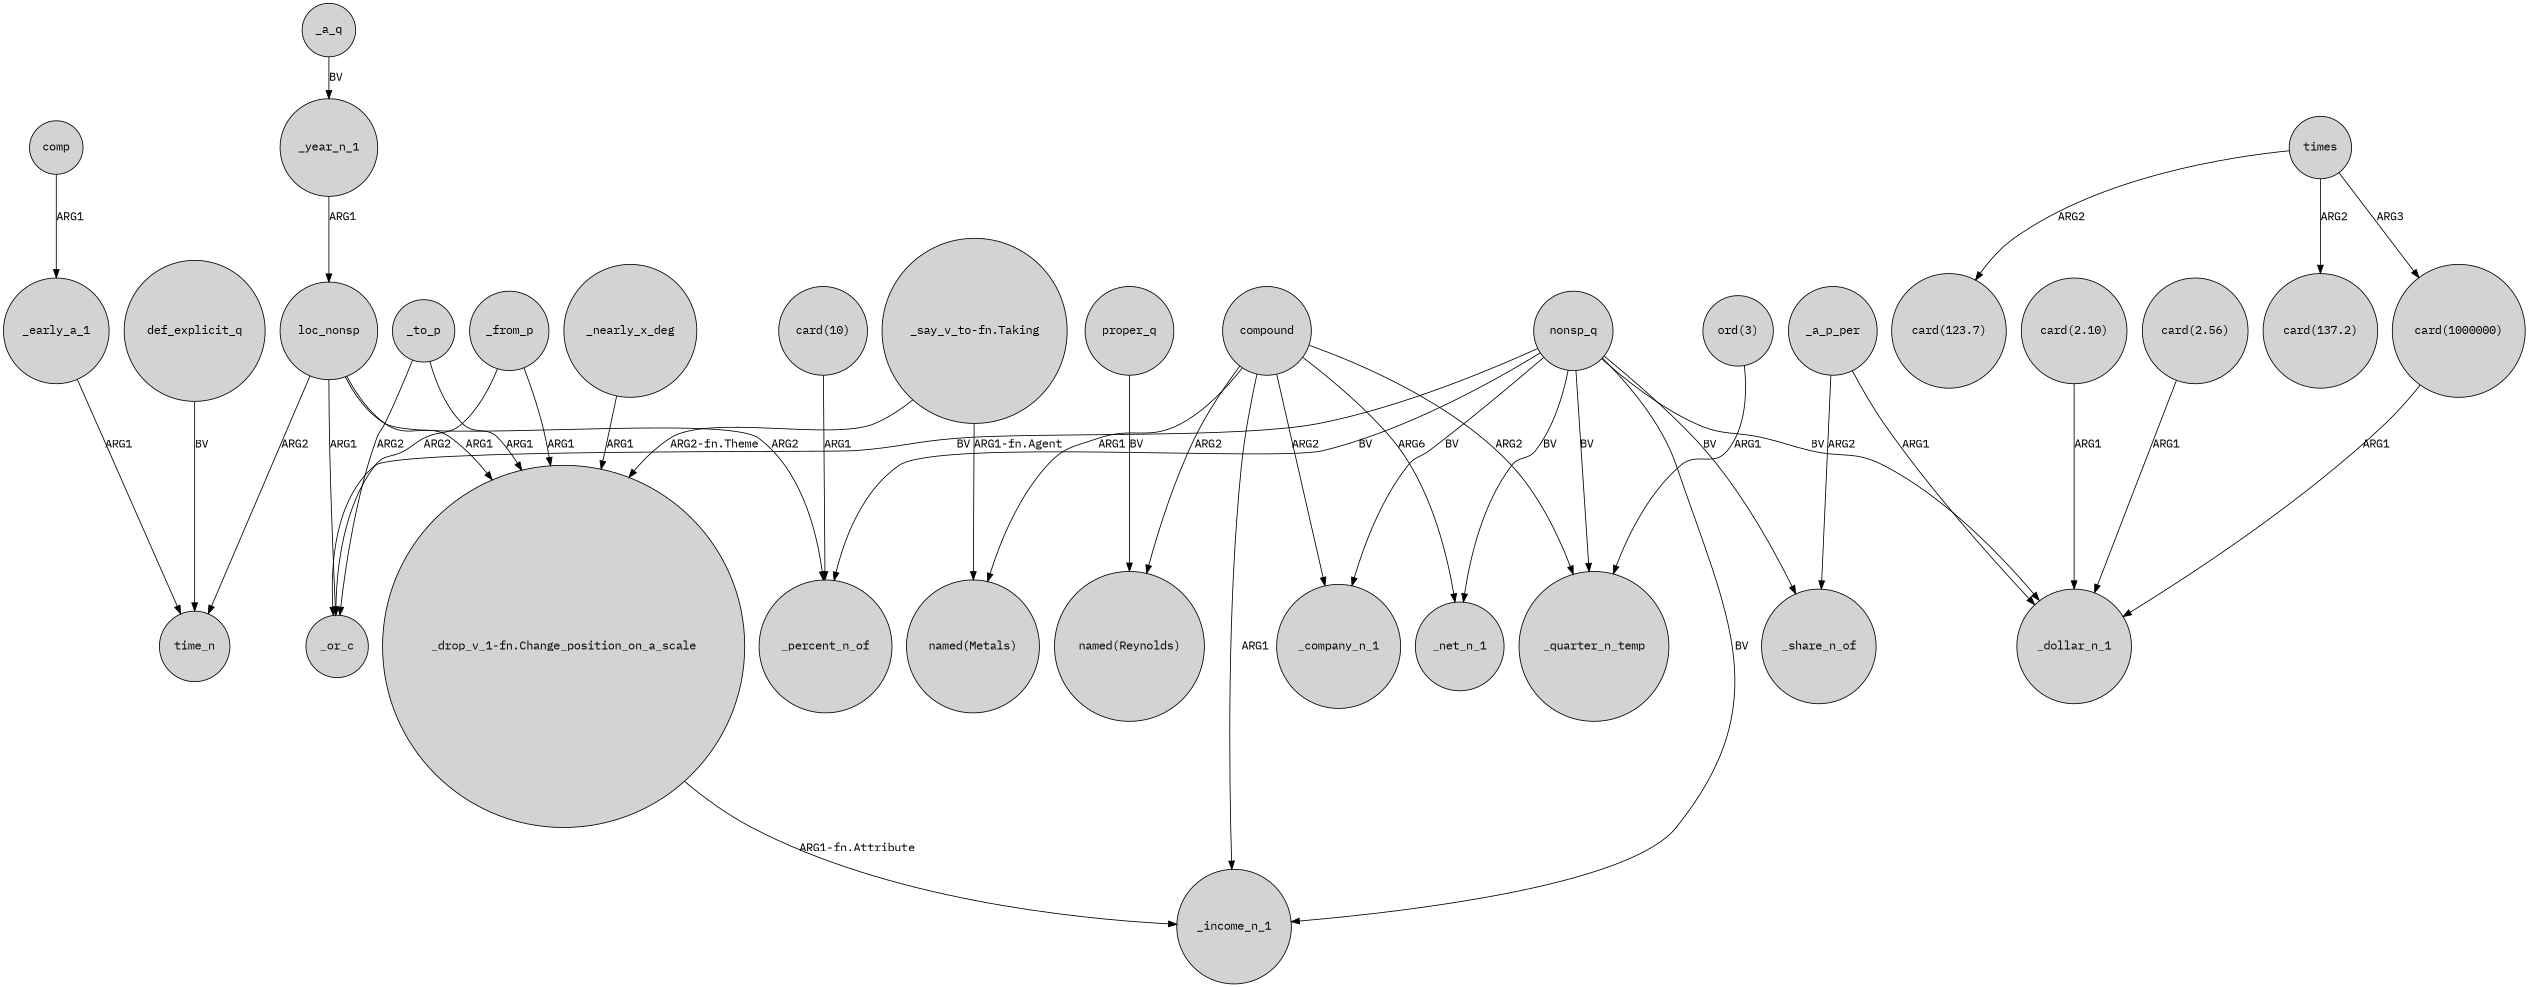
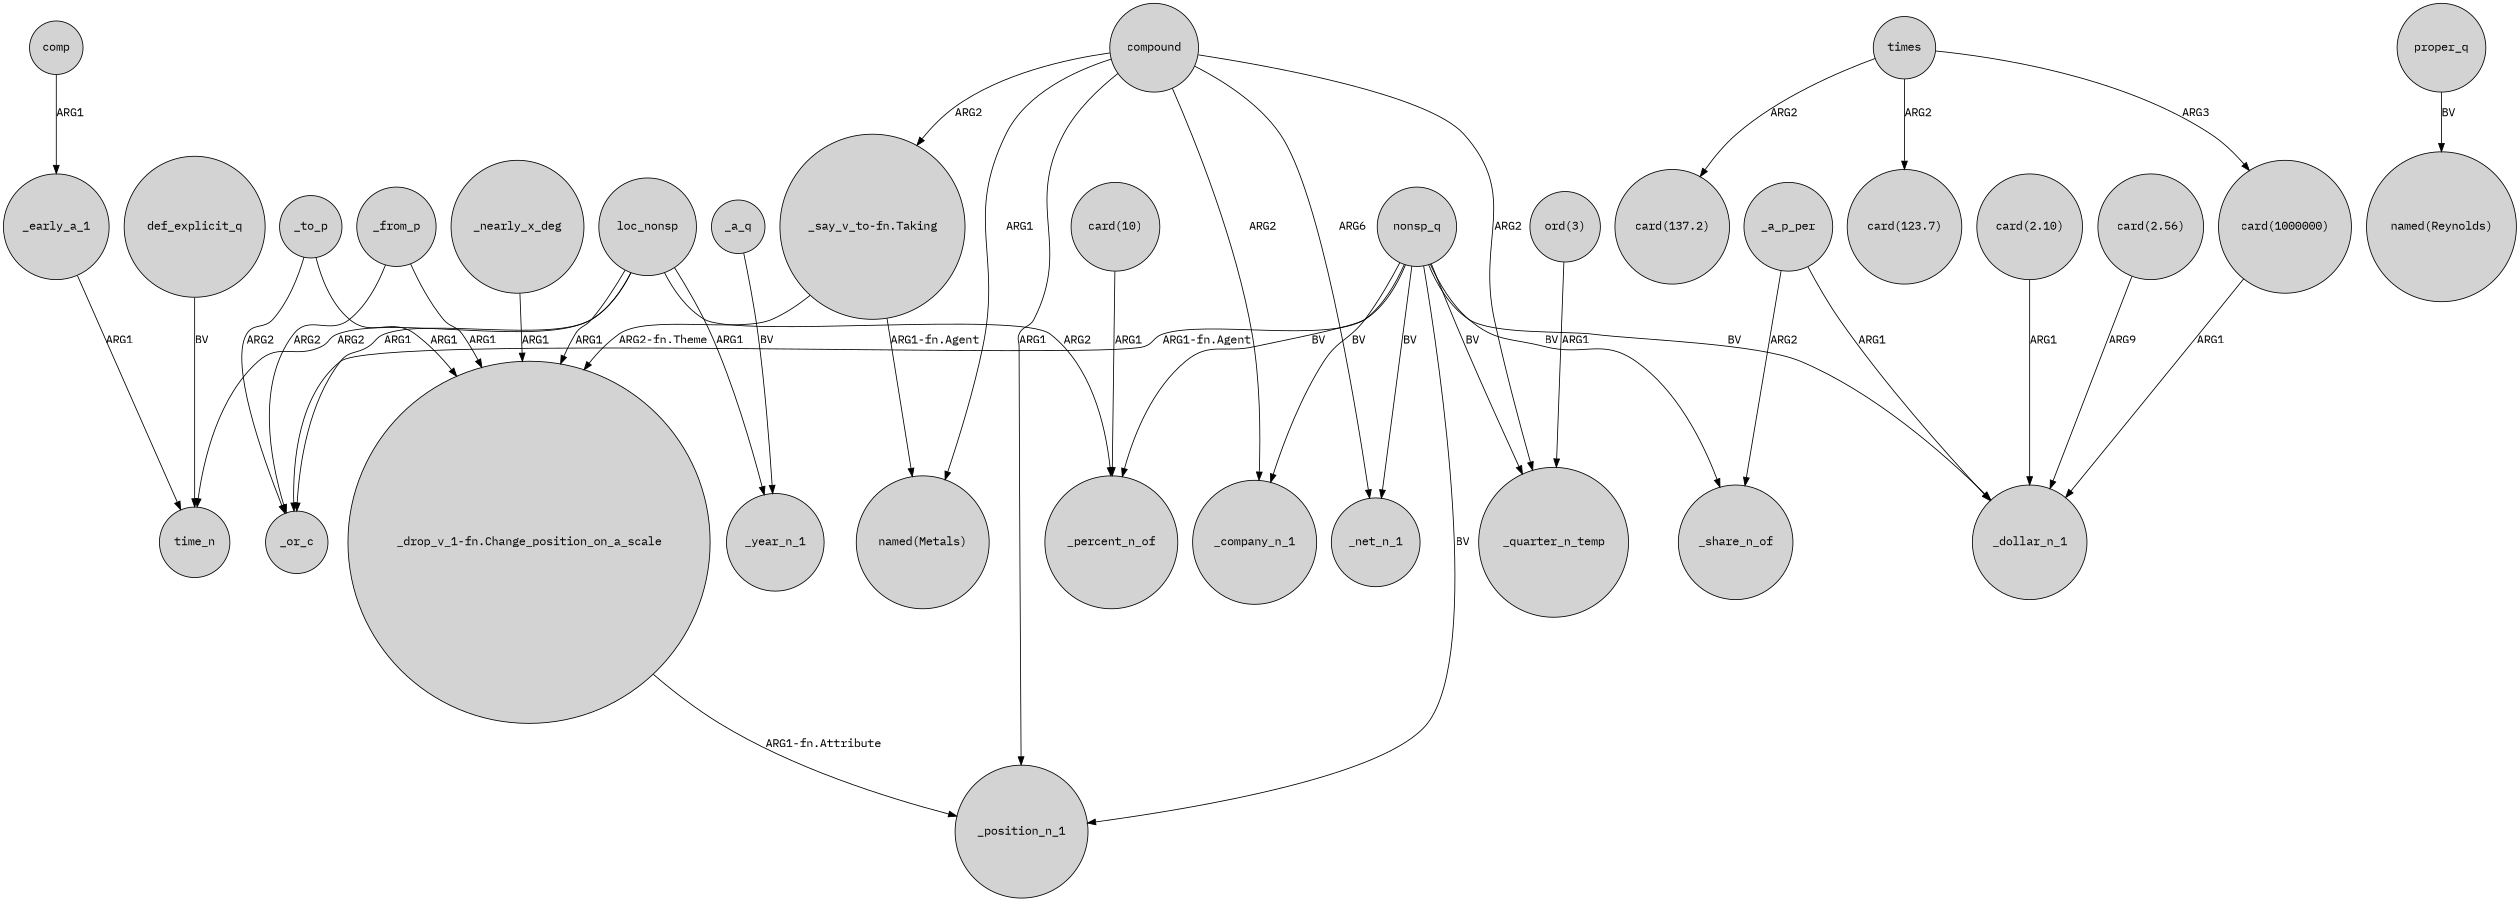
  digraph {
    fontname="IBM Plex Mono"
    node [fontname="IBM Plex Mono" shape=circle style=filled]
    edge [fontname="IBM Plex Mono"]
    _early_a_1
    time_n
    proper_q
    "named(Reynolds)"
    _to_p
    _or_c
    "_drop_v_1-fn.Change_position_on_a_scale"
-   _income_n_1
+   _income_n_1 [label=_position_n_1]
    compound
    "named(Metals)"
    _quarter_n_temp
    _net_n_1
    _company_n_1
    "ord(3)"
    times
    "card(137.2)"
    "card(1000000)"
    "card(123.7)"
    _dollar_n_1
    n20 [label=nonsp_q]
    _share_n_of
    _percent_n_of
    loc_nonsp
    _year_n_1
    "_say_v_to-fn.Taking"
    "card(2.10)"
    comp
    _a_q
    _a_p_per
    _from_p
    _nearly_x_deg
    "card(10)"
    "card(2.56)"
    def_explicit_q
    _early_a_1 -> time_n [label=ARG1]
    proper_q -> "named(Reynolds)" [label=BV]
    _to_p -> _or_c [label=ARG2]
    _to_p -> "_drop_v_1-fn.Change_position_on_a_scale" [label=ARG1]
    "_drop_v_1-fn.Change_position_on_a_scale" -> _income_n_1 [label="ARG1-fn.Attribute"]
-   compound -> "named(Reynolds)" [label=ARG2]
+   compound -> "_say_v_to-fn.Taking" [label=ARG2]
    compound -> _income_n_1 [label=ARG1]
    compound -> "named(Metals)" [label=ARG1]
    compound -> _quarter_n_temp [label=ARG2]
    compound -> _net_n_1 [label=ARG6]
    compound -> _company_n_1 [label=ARG2]
    "ord(3)" -> _quarter_n_temp [label=ARG1]
    times -> "card(137.2)" [label=ARG2]
    times -> "card(1000000)" [label=ARG3]
    times -> "card(123.7)" [label=ARG2]
    "card(1000000)" -> _dollar_n_1 [label=ARG1]
-   n20 -> _or_c [label=BV]
+   n20 -> _or_c [label="ARG1-fn.Agent"]
    n20 -> _income_n_1 [label=BV]
    n20 -> _quarter_n_temp [label=BV]
    n20 -> _net_n_1 [label=BV]
    n20 -> _company_n_1 [label=BV]
    n20 -> _dollar_n_1 [label=BV]
    n20 -> _share_n_of [label=BV]
    n20 -> _percent_n_of [label=BV]
    loc_nonsp -> time_n [label=ARG2]
    loc_nonsp -> _or_c [label=ARG1]
    loc_nonsp -> "_drop_v_1-fn.Change_position_on_a_scale" [label=ARG1]
    loc_nonsp -> _percent_n_of [label=ARG2]
-   _year_n_1 -> loc_nonsp [label=ARG1]
+   loc_nonsp -> _year_n_1 [label=ARG1]
    "_say_v_to-fn.Taking" -> "_drop_v_1-fn.Change_position_on_a_scale" [label="ARG2-fn.Theme"]
    "_say_v_to-fn.Taking" -> "named(Metals)" [label="ARG1-fn.Agent"]
    "card(2.10)" -> _dollar_n_1 [label=ARG1]
    comp -> _early_a_1 [label=ARG1]
    _a_q -> _year_n_1 [label=BV]
    _a_p_per -> _dollar_n_1 [label=ARG1]
    _a_p_per -> _share_n_of [label=ARG2]
    _from_p -> _or_c [label=ARG2]
    _from_p -> "_drop_v_1-fn.Change_position_on_a_scale" [label=ARG1]
    _nearly_x_deg -> "_drop_v_1-fn.Change_position_on_a_scale" [label=ARG1]
    "card(10)" -> _percent_n_of [label=ARG1]
-   "card(2.56)" -> _dollar_n_1 [label=ARG1]
+   "card(2.56)" -> _dollar_n_1 [label=ARG9]
    def_explicit_q -> time_n [label=BV]
  }
